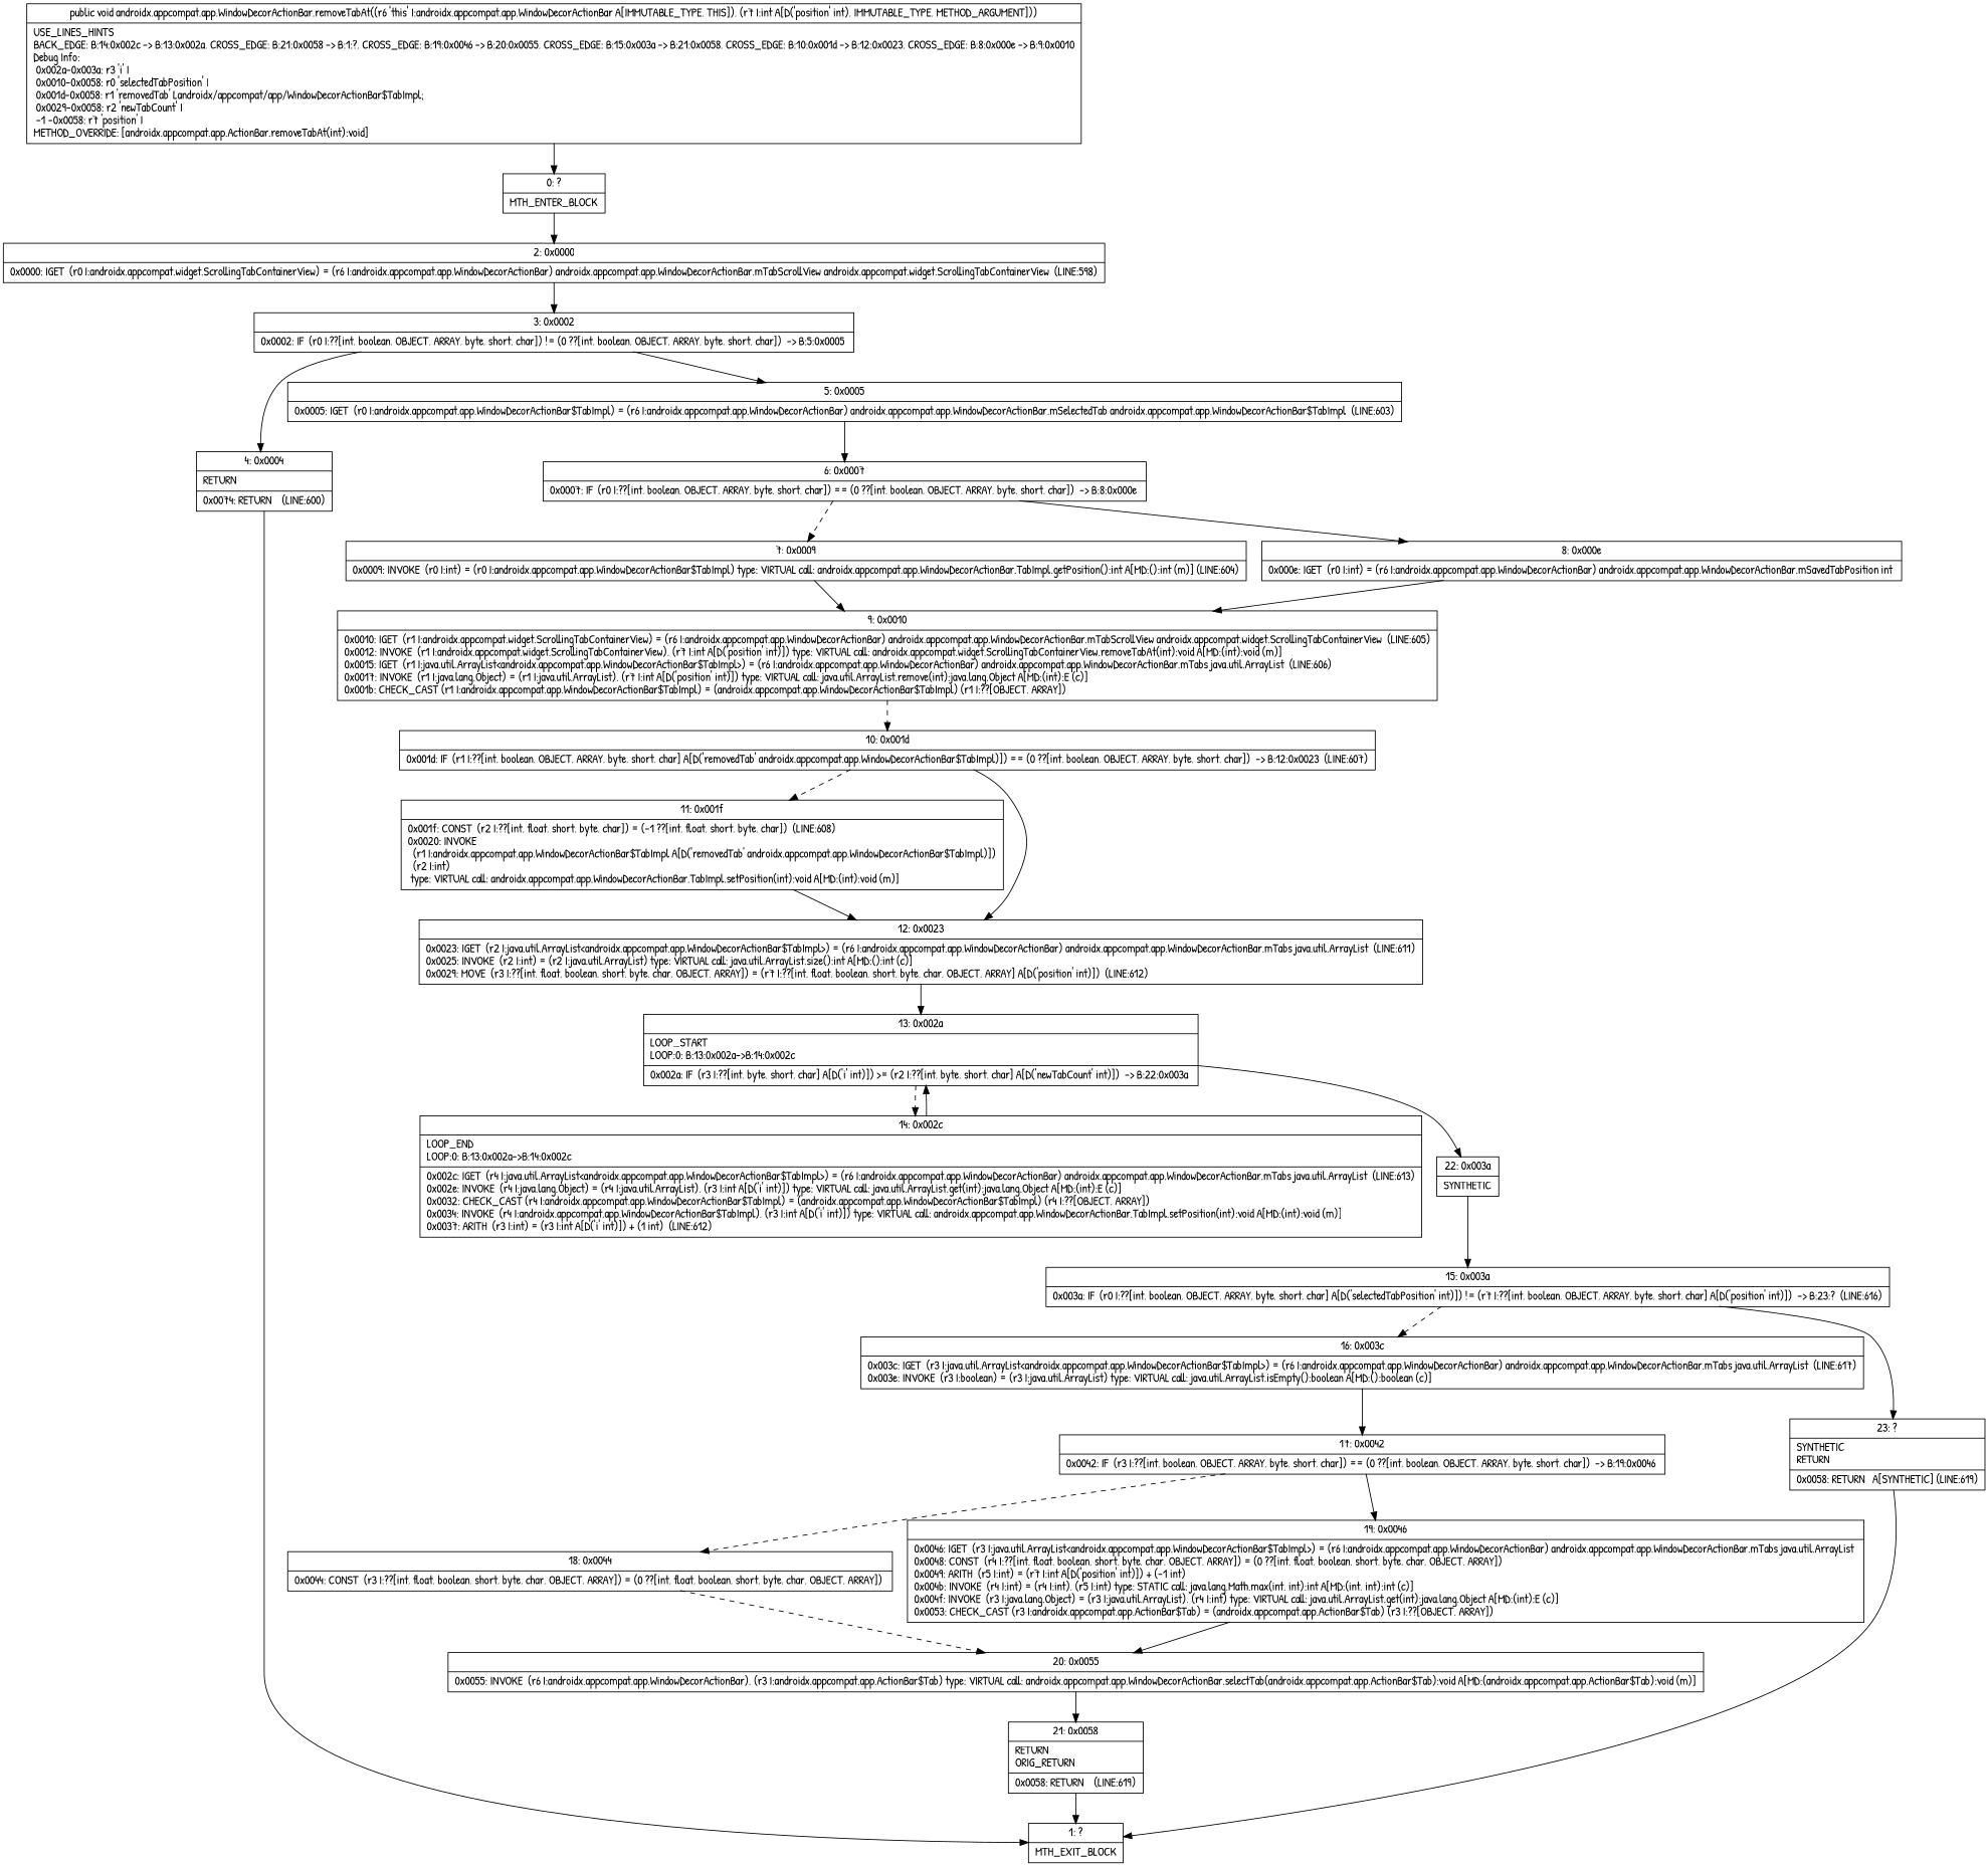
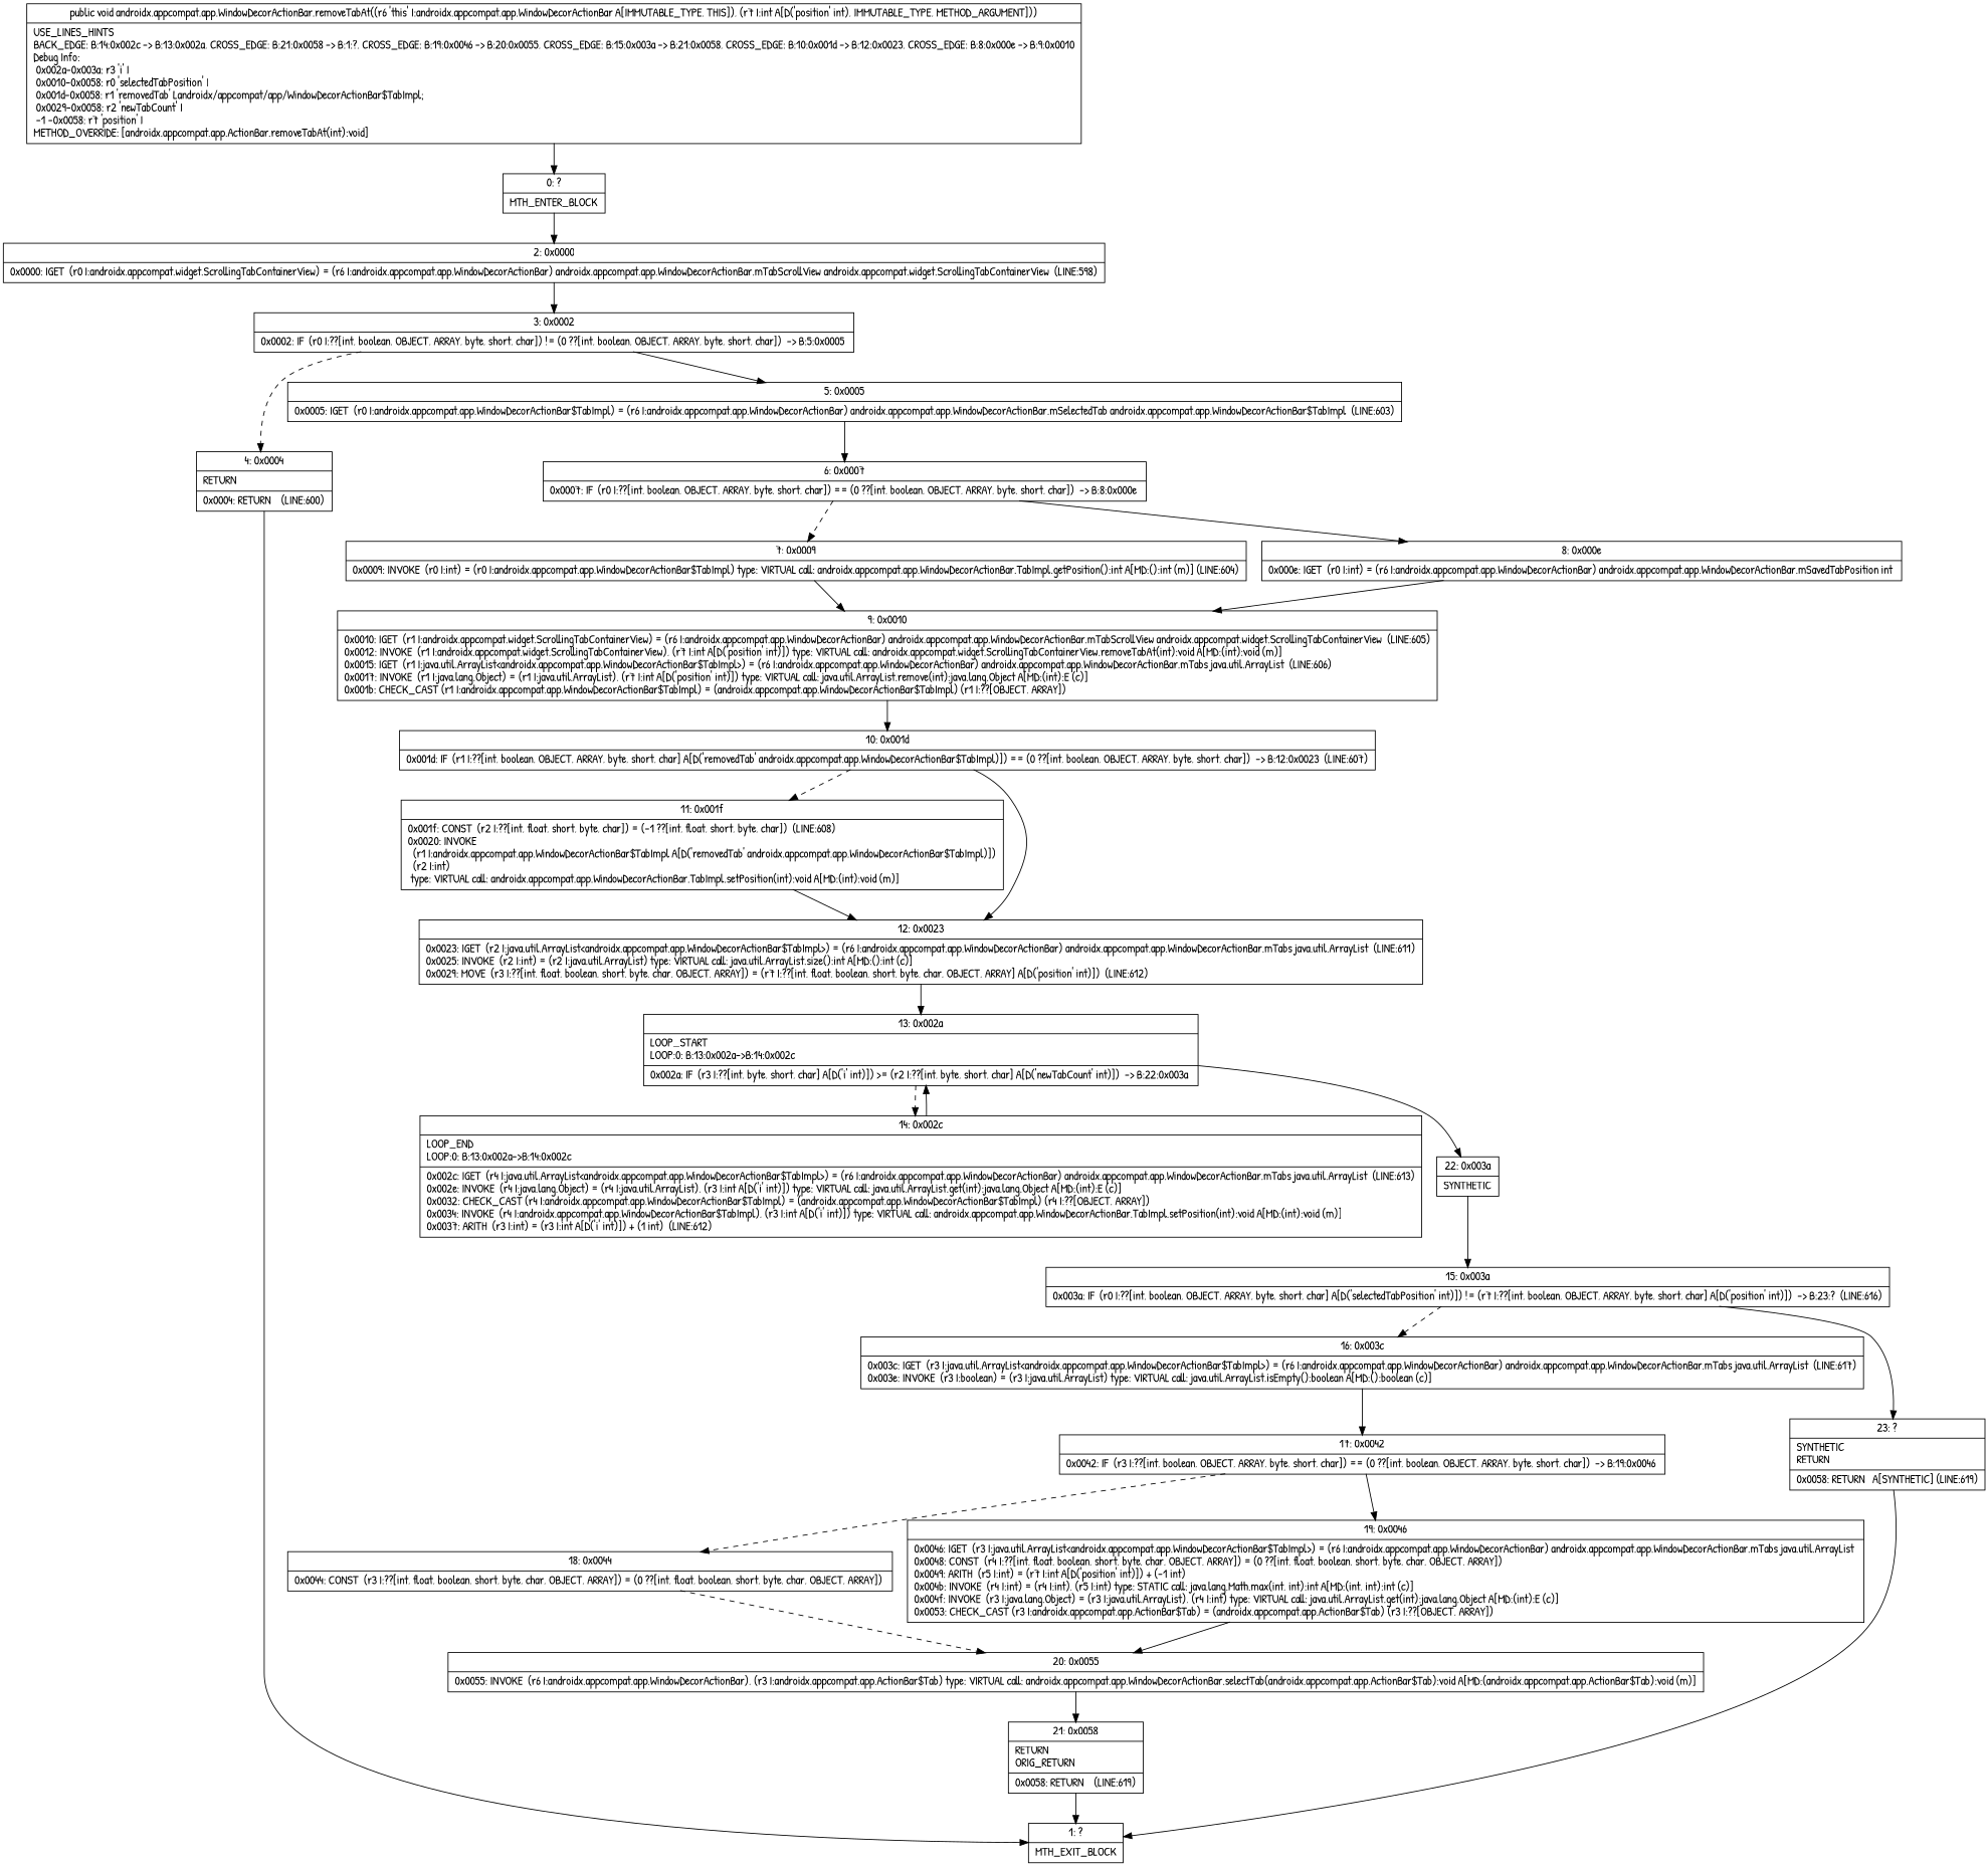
  digraph {
    fontname="Patrick Hand"
    node [fontname="Patrick Hand" shape=record]
    edge [fontname="Patrick Hand"]
    n1 [label="{0\:\ ?|MTH_ENTER_BLOCK\l}"]
    n2 [label="{2\:\ 0x0000|0x0000: IGET  (r0 I:androidx.appcompat.widget.ScrollingTabContainerView) = (r6 I:androidx.appcompat.app.WindowDecorActionBar) androidx.appcompat.app.WindowDecorActionBar.mTabScrollView androidx.appcompat.widget.ScrollingTabContainerView  (LINE:598)\l}"]
    n3 [label="{3\:\ 0x0002|0x0002: IF  (r0 I:??[int, boolean, OBJECT, ARRAY, byte, short, char]) != (0 ??[int, boolean, OBJECT, ARRAY, byte, short, char])  \-\> B:5:0x0005 \l}"]
-   n4 [label="{4\:\ 0x0004|RETURN\l|0x0074: RETURN    (LINE:600)\l}"]
+   n4 [label="{4\:\ 0x0004|RETURN\l|0x0004: RETURN    (LINE:600)\l}"]
    n5 [label="{5\:\ 0x0005|0x0005: IGET  (r0 I:androidx.appcompat.app.WindowDecorActionBar$TabImpl) = (r6 I:androidx.appcompat.app.WindowDecorActionBar) androidx.appcompat.app.WindowDecorActionBar.mSelectedTab androidx.appcompat.app.WindowDecorActionBar$TabImpl  (LINE:603)\l}"]
    n6 [label="{1\:\ ?|MTH_EXIT_BLOCK\l}"]
    n7 [label="{6\:\ 0x0007|0x0007: IF  (r0 I:??[int, boolean, OBJECT, ARRAY, byte, short, char]) == (0 ??[int, boolean, OBJECT, ARRAY, byte, short, char])  \-\> B:8:0x000e \l}"]
    n8 [label="{7\:\ 0x0009|0x0009: INVOKE  (r0 I:int) = (r0 I:androidx.appcompat.app.WindowDecorActionBar$TabImpl) type: VIRTUAL call: androidx.appcompat.app.WindowDecorActionBar.TabImpl.getPosition():int A[MD:():int (m)] (LINE:604)\l}"]
    n9 [label="{8\:\ 0x000e|0x000e: IGET  (r0 I:int) = (r6 I:androidx.appcompat.app.WindowDecorActionBar) androidx.appcompat.app.WindowDecorActionBar.mSavedTabPosition int \l}"]
    n10 [label="{9\:\ 0x0010|0x0010: IGET  (r1 I:androidx.appcompat.widget.ScrollingTabContainerView) = (r6 I:androidx.appcompat.app.WindowDecorActionBar) androidx.appcompat.app.WindowDecorActionBar.mTabScrollView androidx.appcompat.widget.ScrollingTabContainerView  (LINE:605)\l0x0012: INVOKE  (r1 I:androidx.appcompat.widget.ScrollingTabContainerView), (r7 I:int A[D('position' int)]) type: VIRTUAL call: androidx.appcompat.widget.ScrollingTabContainerView.removeTabAt(int):void A[MD:(int):void (m)]\l0x0015: IGET  (r1 I:java.util.ArrayList\<androidx.appcompat.app.WindowDecorActionBar$TabImpl\>) = (r6 I:androidx.appcompat.app.WindowDecorActionBar) androidx.appcompat.app.WindowDecorActionBar.mTabs java.util.ArrayList  (LINE:606)\l0x0017: INVOKE  (r1 I:java.lang.Object) = (r1 I:java.util.ArrayList), (r7 I:int A[D('position' int)]) type: VIRTUAL call: java.util.ArrayList.remove(int):java.lang.Object A[MD:(int):E (c)]\l0x001b: CHECK_CAST (r1 I:androidx.appcompat.app.WindowDecorActionBar$TabImpl) = (androidx.appcompat.app.WindowDecorActionBar$TabImpl) (r1 I:??[OBJECT, ARRAY]) \l}"]
    n11 [label="{10\:\ 0x001d|0x001d: IF  (r1 I:??[int, boolean, OBJECT, ARRAY, byte, short, char] A[D('removedTab' androidx.appcompat.app.WindowDecorActionBar$TabImpl)]) == (0 ??[int, boolean, OBJECT, ARRAY, byte, short, char])  \-\> B:12:0x0023  (LINE:607)\l}"]
    n12 [label="{11\:\ 0x001f|0x001f: CONST  (r2 I:??[int, float, short, byte, char]) = (\-1 ??[int, float, short, byte, char])  (LINE:608)\l0x0020: INVOKE  \l  (r1 I:androidx.appcompat.app.WindowDecorActionBar$TabImpl A[D('removedTab' androidx.appcompat.app.WindowDecorActionBar$TabImpl)])\l  (r2 I:int)\l type: VIRTUAL call: androidx.appcompat.app.WindowDecorActionBar.TabImpl.setPosition(int):void A[MD:(int):void (m)]\l}"]
    n13 [label="{12\:\ 0x0023|0x0023: IGET  (r2 I:java.util.ArrayList\<androidx.appcompat.app.WindowDecorActionBar$TabImpl\>) = (r6 I:androidx.appcompat.app.WindowDecorActionBar) androidx.appcompat.app.WindowDecorActionBar.mTabs java.util.ArrayList  (LINE:611)\l0x0025: INVOKE  (r2 I:int) = (r2 I:java.util.ArrayList) type: VIRTUAL call: java.util.ArrayList.size():int A[MD:():int (c)]\l0x0029: MOVE  (r3 I:??[int, float, boolean, short, byte, char, OBJECT, ARRAY]) = (r7 I:??[int, float, boolean, short, byte, char, OBJECT, ARRAY] A[D('position' int)])  (LINE:612)\l}"]
    n14 [label="{13\:\ 0x002a|LOOP_START\lLOOP:0: B:13:0x002a\-\>B:14:0x002c\l|0x002a: IF  (r3 I:??[int, byte, short, char] A[D('i' int)]) \>= (r2 I:??[int, byte, short, char] A[D('newTabCount' int)])  \-\> B:22:0x003a \l}"]
    n15 [label="{14\:\ 0x002c|LOOP_END\lLOOP:0: B:13:0x002a\-\>B:14:0x002c\l|0x002c: IGET  (r4 I:java.util.ArrayList\<androidx.appcompat.app.WindowDecorActionBar$TabImpl\>) = (r6 I:androidx.appcompat.app.WindowDecorActionBar) androidx.appcompat.app.WindowDecorActionBar.mTabs java.util.ArrayList  (LINE:613)\l0x002e: INVOKE  (r4 I:java.lang.Object) = (r4 I:java.util.ArrayList), (r3 I:int A[D('i' int)]) type: VIRTUAL call: java.util.ArrayList.get(int):java.lang.Object A[MD:(int):E (c)]\l0x0032: CHECK_CAST (r4 I:androidx.appcompat.app.WindowDecorActionBar$TabImpl) = (androidx.appcompat.app.WindowDecorActionBar$TabImpl) (r4 I:??[OBJECT, ARRAY]) \l0x0034: INVOKE  (r4 I:androidx.appcompat.app.WindowDecorActionBar$TabImpl), (r3 I:int A[D('i' int)]) type: VIRTUAL call: androidx.appcompat.app.WindowDecorActionBar.TabImpl.setPosition(int):void A[MD:(int):void (m)]\l0x0037: ARITH  (r3 I:int) = (r3 I:int A[D('i' int)]) + (1 int)  (LINE:612)\l}"]
    n16 [label="{22\:\ 0x003a|SYNTHETIC\l}"]
    n17 [label="{15\:\ 0x003a|0x003a: IF  (r0 I:??[int, boolean, OBJECT, ARRAY, byte, short, char] A[D('selectedTabPosition' int)]) != (r7 I:??[int, boolean, OBJECT, ARRAY, byte, short, char] A[D('position' int)])  \-\> B:23:?  (LINE:616)\l}"]
    n18 [label="{16\:\ 0x003c|0x003c: IGET  (r3 I:java.util.ArrayList\<androidx.appcompat.app.WindowDecorActionBar$TabImpl\>) = (r6 I:androidx.appcompat.app.WindowDecorActionBar) androidx.appcompat.app.WindowDecorActionBar.mTabs java.util.ArrayList  (LINE:617)\l0x003e: INVOKE  (r3 I:boolean) = (r3 I:java.util.ArrayList) type: VIRTUAL call: java.util.ArrayList.isEmpty():boolean A[MD:():boolean (c)]\l}"]
    n19 [label="{23\:\ ?|SYNTHETIC\lRETURN\l|0x0058: RETURN   A[SYNTHETIC] (LINE:619)\l}"]
    n20 [label="{17\:\ 0x0042|0x0042: IF  (r3 I:??[int, boolean, OBJECT, ARRAY, byte, short, char]) == (0 ??[int, boolean, OBJECT, ARRAY, byte, short, char])  \-\> B:19:0x0046 \l}"]
    n21 [label="{18\:\ 0x0044|0x0044: CONST  (r3 I:??[int, float, boolean, short, byte, char, OBJECT, ARRAY]) = (0 ??[int, float, boolean, short, byte, char, OBJECT, ARRAY]) \l}"]
    n22 [label="{19\:\ 0x0046|0x0046: IGET  (r3 I:java.util.ArrayList\<androidx.appcompat.app.WindowDecorActionBar$TabImpl\>) = (r6 I:androidx.appcompat.app.WindowDecorActionBar) androidx.appcompat.app.WindowDecorActionBar.mTabs java.util.ArrayList \l0x0048: CONST  (r4 I:??[int, float, boolean, short, byte, char, OBJECT, ARRAY]) = (0 ??[int, float, boolean, short, byte, char, OBJECT, ARRAY]) \l0x0049: ARITH  (r5 I:int) = (r7 I:int A[D('position' int)]) + (\-1 int) \l0x004b: INVOKE  (r4 I:int) = (r4 I:int), (r5 I:int) type: STATIC call: java.lang.Math.max(int, int):int A[MD:(int, int):int (c)]\l0x004f: INVOKE  (r3 I:java.lang.Object) = (r3 I:java.util.ArrayList), (r4 I:int) type: VIRTUAL call: java.util.ArrayList.get(int):java.lang.Object A[MD:(int):E (c)]\l0x0053: CHECK_CAST (r3 I:androidx.appcompat.app.ActionBar$Tab) = (androidx.appcompat.app.ActionBar$Tab) (r3 I:??[OBJECT, ARRAY]) \l}"]
    n23 [label="{20\:\ 0x0055|0x0055: INVOKE  (r6 I:androidx.appcompat.app.WindowDecorActionBar), (r3 I:androidx.appcompat.app.ActionBar$Tab) type: VIRTUAL call: androidx.appcompat.app.WindowDecorActionBar.selectTab(androidx.appcompat.app.ActionBar$Tab):void A[MD:(androidx.appcompat.app.ActionBar$Tab):void (m)]\l}"]
    n24 [label="{21\:\ 0x0058|RETURN\lORIG_RETURN\l|0x0058: RETURN    (LINE:619)\l}"]
    n25 [label="{public void androidx.appcompat.app.WindowDecorActionBar.removeTabAt((r6 'this' I:androidx.appcompat.app.WindowDecorActionBar A[IMMUTABLE_TYPE, THIS]), (r7 I:int A[D('position' int), IMMUTABLE_TYPE, METHOD_ARGUMENT]))  | USE_LINES_HINTS\lBACK_EDGE: B:14:0x002c \-\> B:13:0x002a, CROSS_EDGE: B:21:0x0058 \-\> B:1:?, CROSS_EDGE: B:19:0x0046 \-\> B:20:0x0055, CROSS_EDGE: B:15:0x003a \-\> B:21:0x0058, CROSS_EDGE: B:10:0x001d \-\> B:12:0x0023, CROSS_EDGE: B:8:0x000e \-\> B:9:0x0010\lDebug Info:\l  0x002a\-0x003a: r3 'i' I\l  0x0010\-0x0058: r0 'selectedTabPosition' I\l  0x001d\-0x0058: r1 'removedTab' Landroidx\/appcompat\/app\/WindowDecorActionBar$TabImpl;\l  0x0029\-0x0058: r2 'newTabCount' I\l  \-1 \-0x0058: r7 'position' I\lMETHOD_OVERRIDE: [androidx.appcompat.app.ActionBar.removeTabAt(int):void]\l}"]
    n1 -> n2
    n2 -> n3
-   n3 -> n4 [style=solid]
+   n3 -> n4 [style=dashed]
    n3 -> n5
    n4 -> n6
    n5 -> n7
    n7 -> n8 [style=dashed]
    n7 -> n9
    n8 -> n10
    n9 -> n10
-   n10 -> n11 [style=dashed]
+   n10 -> n11
    n11 -> n12 [style=dashed]
    n11 -> n13
    n12 -> n13
    n13 -> n14
    n14 -> n15 [style=dashed]
    n14 -> n16
    n15 -> n14
    n16 -> n17
    n17 -> n18 [style=dashed]
    n17 -> n19
    n18 -> n20
    n19 -> n6
    n20 -> n21 [style=dashed]
    n20 -> n22
    n21 -> n23 [style=dashed]
    n22 -> n23
    n23 -> n24
    n24 -> n6
    n25 -> n1
  }
